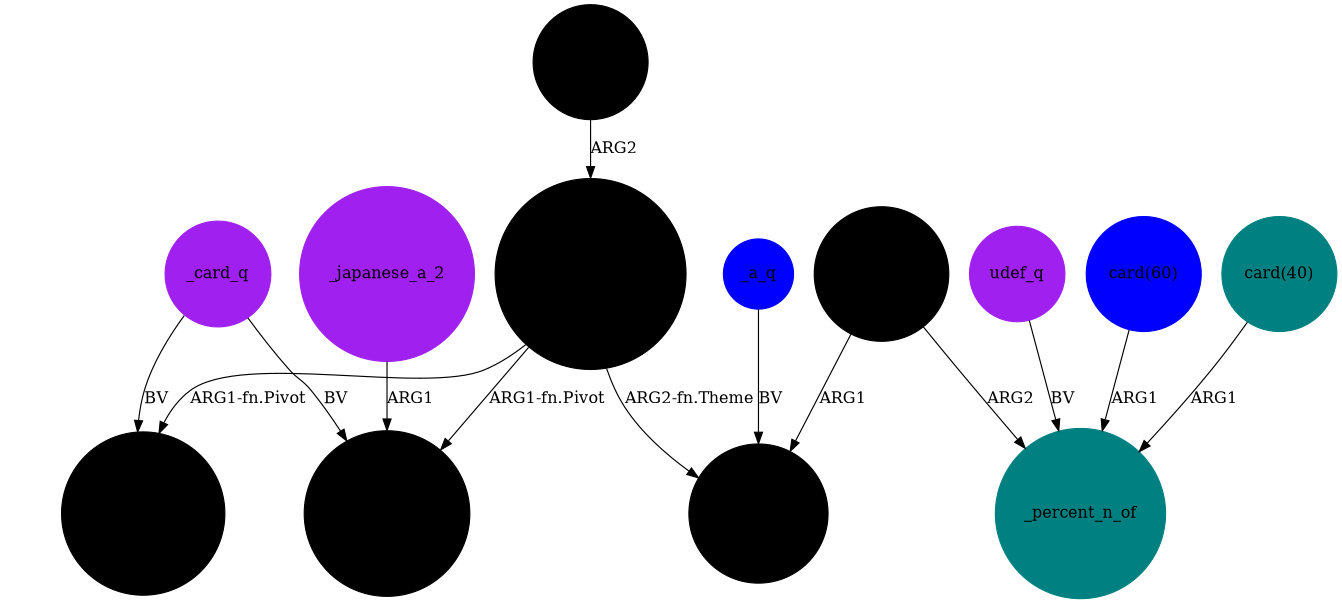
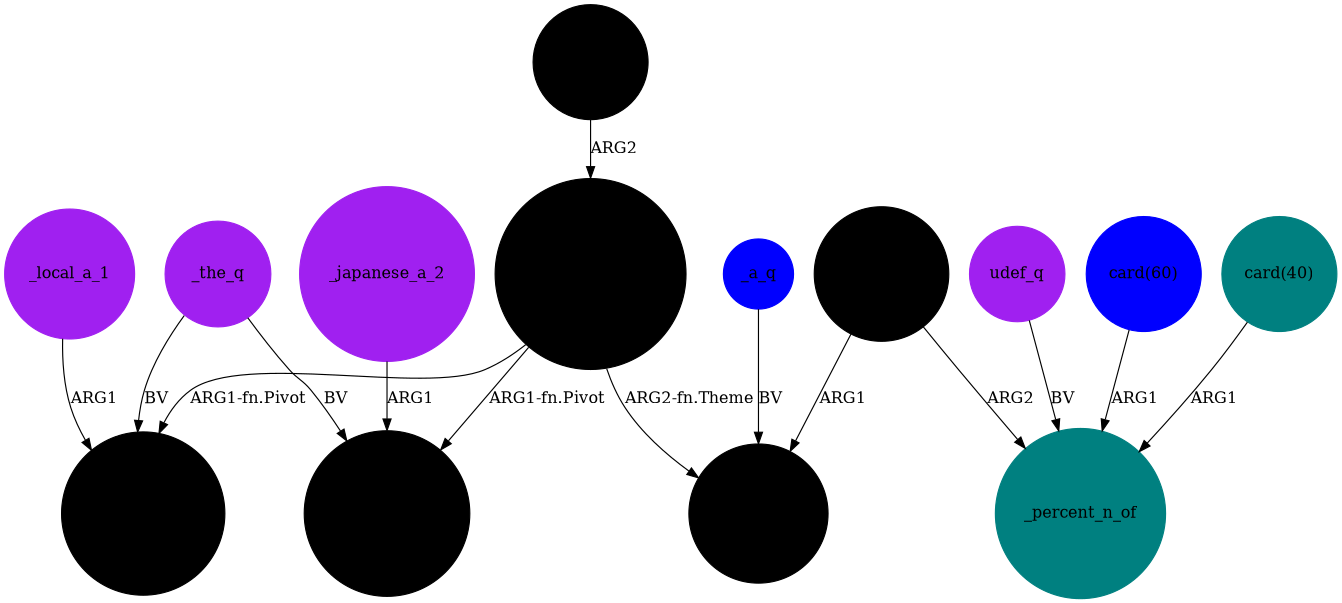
  digraph {
    node [color=black shape=circle style=filled]
    _a_q [color=blue]
    _stake_n_1
    "_have_v_1-fn.IN"
    _partner_n_1
    _concern_n_1
    _while_x
    n7 [color=purple label=_japanese_a_2]
+   _local_a_1 [color=purple]
    udef_q [color=purple]
    _percent_n_of [color=teal]
-   _the_q [color=purple label=_card_q]
+   _the_q [color=purple]
    compound
    "card(60)" [color=blue]
    "card(40)" [color=teal]
    _a_q -> _stake_n_1 [label=BV]
    "_have_v_1-fn.IN" -> _stake_n_1 [label="ARG2-fn.Theme"]
    "_have_v_1-fn.IN" -> _partner_n_1 [label="ARG1-fn.Pivot"]
    "_have_v_1-fn.IN" -> _concern_n_1 [label="ARG1-fn.Pivot"]
    _while_x -> "_have_v_1-fn.IN" [label=ARG2]
    n7 -> _concern_n_1 [label=ARG1]
+   _local_a_1 -> _partner_n_1 [label=ARG1]
    udef_q -> _percent_n_of [label=BV]
    _the_q -> _partner_n_1 [label=BV]
    _the_q -> _concern_n_1 [label=BV]
    compound -> _stake_n_1 [label=ARG1]
    compound -> _percent_n_of [label=ARG2]
    "card(60)" -> _percent_n_of [label=ARG1]
    "card(40)" -> _percent_n_of [label=ARG1]
  }
